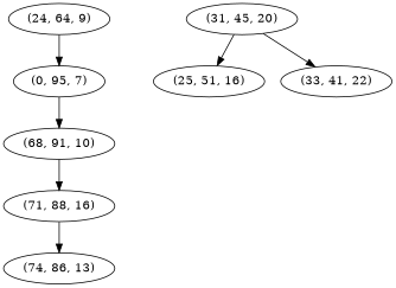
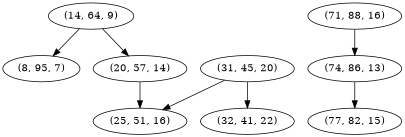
  digraph {
-   "(8, 95, 7)" [label="(0, 95, 7)"]
-   "(68, 91, 10)"
-   "(14, 64, 9)" [label="(24, 64, 9)"]
+   "(8, 95, 7)"
+   "(14, 64, 9)"
+   "(20, 57, 14)"
    n5 [label="(71, 88, 16)"]
    "(25, 51, 16)"
    "(31, 45, 20)"
-   "(33, 41, 22)"
+   "(33, 41, 22)" [label="(32, 41, 22)"]
    "(74, 86, 13)"
-   "(8, 95, 7)" -> "(68, 91, 10)"
-   "(68, 91, 10)" -> n5
+   "(77, 82, 15)"
    "(14, 64, 9)" -> "(8, 95, 7)"
+   "(14, 64, 9)" -> "(20, 57, 14)"
+   "(20, 57, 14)" -> "(25, 51, 16)"
    n5 -> "(74, 86, 13)"
    "(31, 45, 20)" -> "(25, 51, 16)"
    "(31, 45, 20)" -> "(33, 41, 22)"
+   "(74, 86, 13)" -> "(77, 82, 15)"
  }
